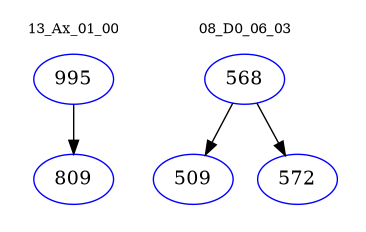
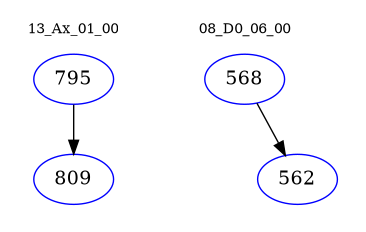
  digraph {
    node [color=blue]
    edge [color=black]
-   n1 [label=995]
+   n1 [label=795]
    n2 [label=809]
    n3 [label=568]
-   n4 [label=509]
-   n5 [label=572]
+   n5 [label=562]
    subgraph cluster_1 {
      color=white
      fontsize=10
      label="13_Ax_01_00"
      n1
      n2
    }
    subgraph cluster_2 {
      color=white
      fontsize=10
-     label="08_D0_06_03"
+     label="08_D0_06_00"
      n3
-     n4
      n5
    }
    n1 -> n2
-   n3 -> n4
    n3 -> n5
  }
